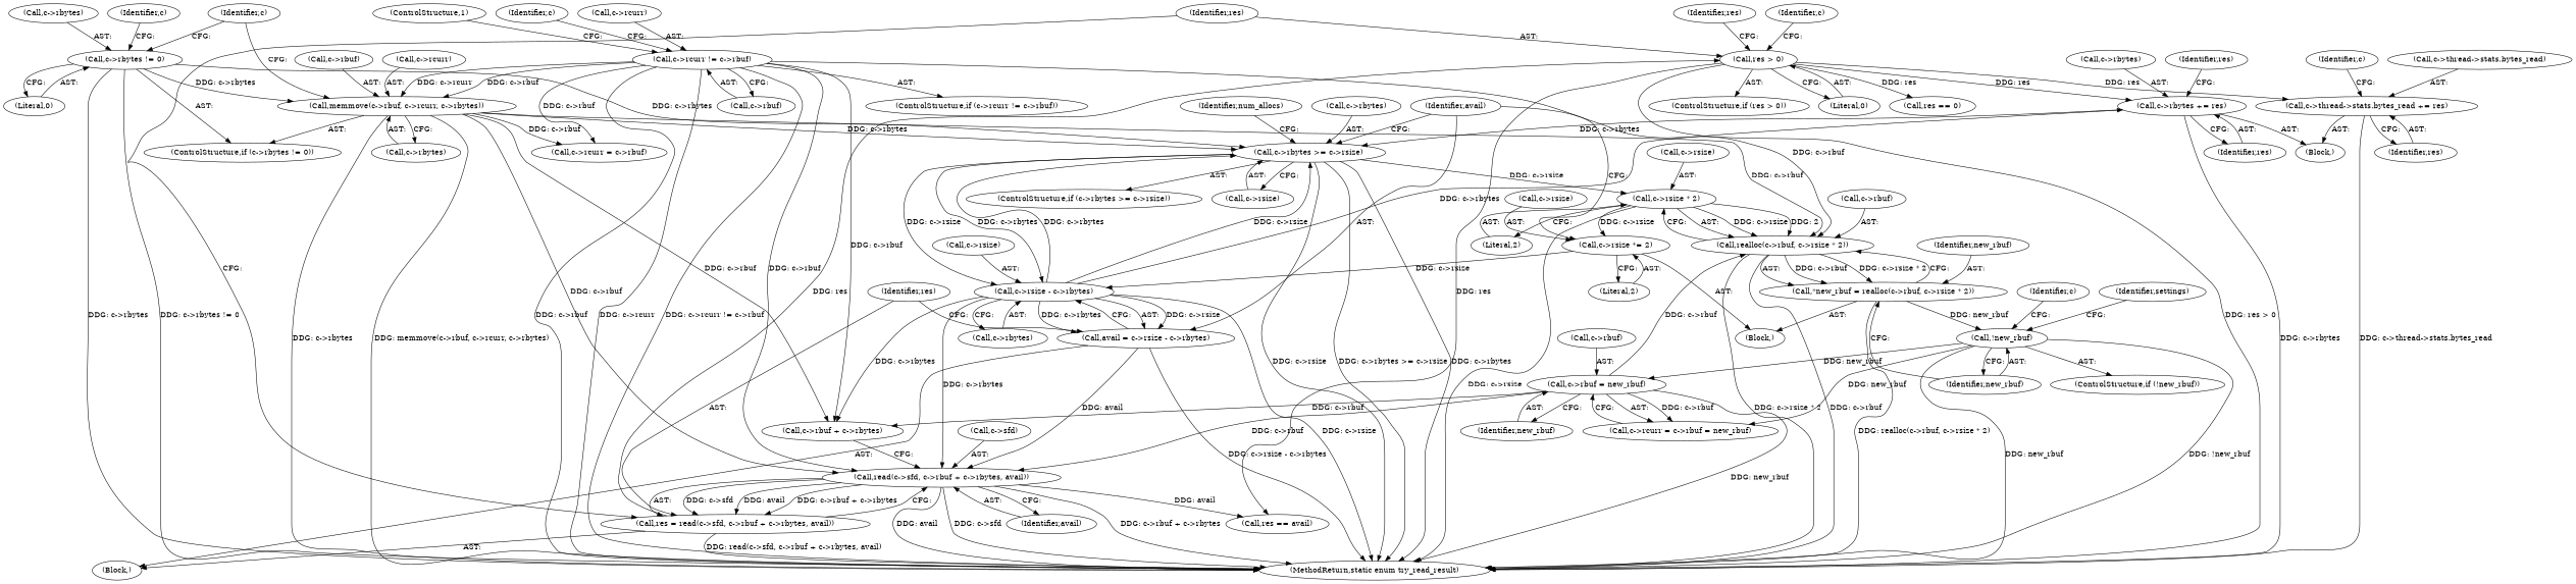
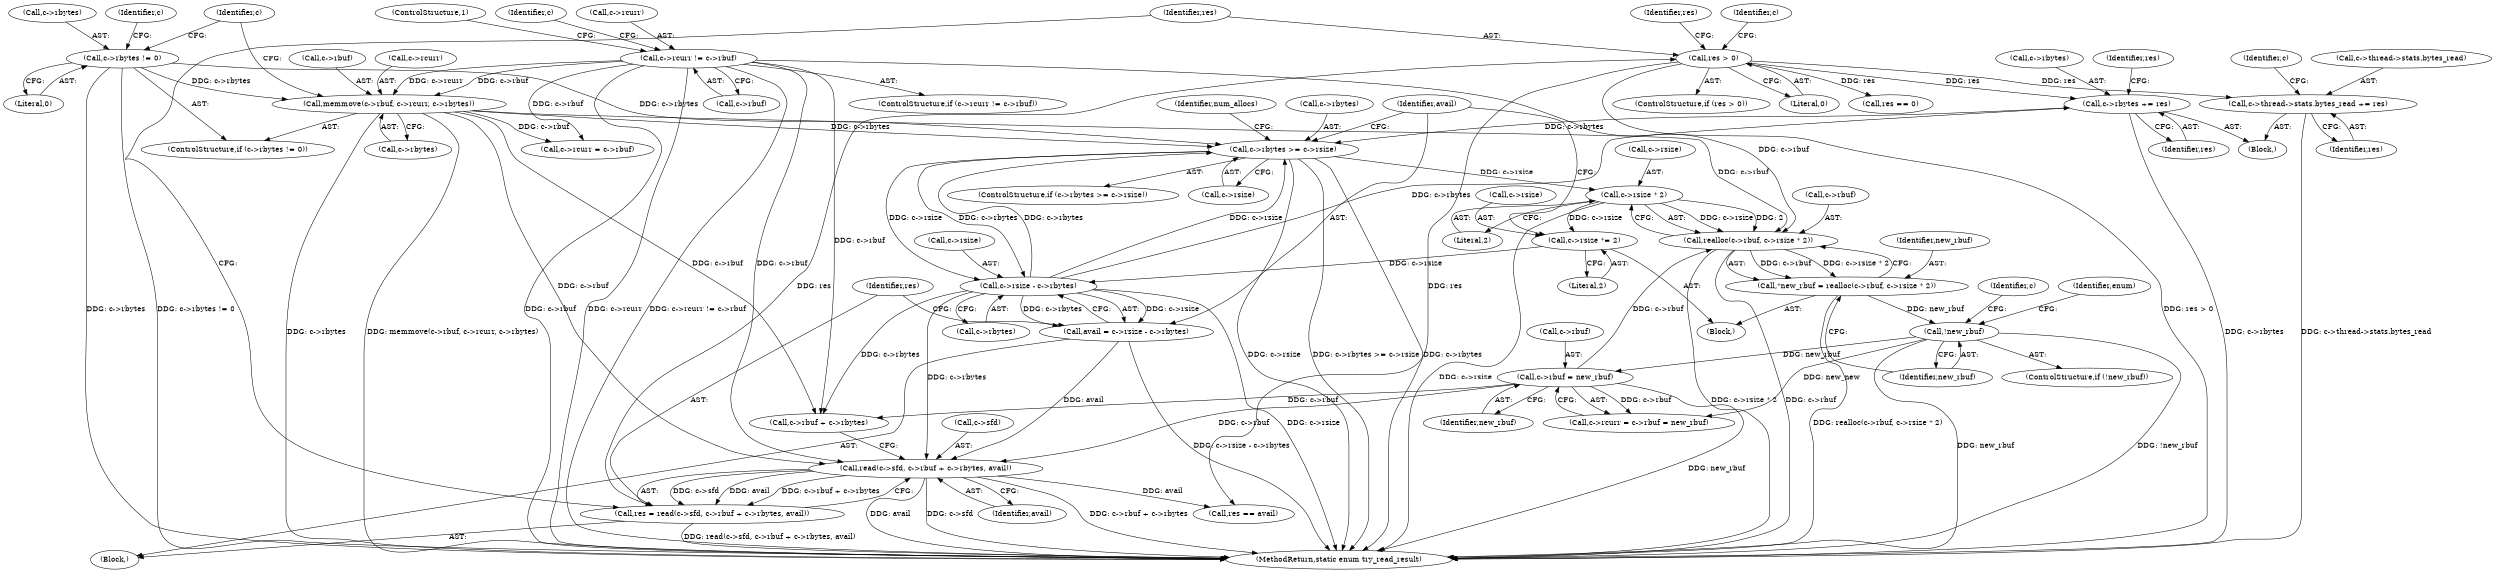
  digraph {
    n1 [label="(Call,c->thread->stats.bytes_read += res)"]
    n2 [label="(MethodReturn,static enum try_read_result)"]
    n3 [label="(Identifier,res)"]
    n4 [label="(Block,)"]
    n5 [label="(Call,res > 0)"]
    n6 [label="(Call,c->rbytes += res)"]
    n7 [label="(ControlStructure,if (res > 0))"]
    n8 [label="(Call,res == avail)"]
    n9 [label="(Literal,0)"]
    n10 [label="(Call,res == 0)"]
    n11 [label="(Call,c->rbytes >= c->rsize)"]
    n12 [label="(Identifier,res)"]
    n13 [label="(Call,res = read(c->sfd, c->rbuf + c->rbytes, avail))"]
    n14 [label="(Call,read(c->sfd, c->rbuf + c->rbytes, avail))"]
    n15 [label="(Block,)"]
    n16 [label="(Identifier,avail)"]
    n17 [label="(Call,c->rbuf = new_rbuf)"]
    n18 [label="(Call,realloc(c->rbuf, c->rsize * 2))"]
    n19 [label="(Identifier,new_rbuf)"]
    n20 [label="(Call,c->rcurr = c->rbuf = new_rbuf)"]
    n21 [label="(Call,c->rbuf + c->rbytes)"]
    n22 [label="(Call,*new_rbuf = realloc(c->rbuf, c->rsize * 2))"]
    n23 [label="(Call,c->rsize * 2)"]
    n24 [label="(Call,!new_rbuf)"]
    n25 [label="(Identifier,new_rbuf)"]
    n26 [label="(ControlStructure,if (!new_rbuf))"]
    n27 [label="(Block,)"]
    n28 [label="(Call,c->rsize *= 2)"]
    n29 [label="(Literal,2)"]
    n30 [label="(Call,c->rcurr != c->rbuf)"]
    n31 [label="(Call,memmove(c->rbuf, c->rcurr, c->rbytes))"]
    n32 [label="(ControlStructure,if (c->rcurr != c->rbuf))"]
    n33 [label="(Call,c->rcurr = c->rbuf)"]
    n34 [label="(Call,c->rbuf)"]
    n35 [label="(ControlStructure,if (c->rbytes != 0))"]
    n36 [label="(Call,c->rbytes)"]
    n37 [label="(Call,c->rsize - c->rbytes)"]
    n38 [label="(ControlStructure,if (c->rbytes >= c->rsize))"]
    n39 [label="(Call,c->rsize)"]
    n40 [label="(Call,c->rbytes != 0)"]
    n41 [label="(Literal,0)"]
    n42 [label="(Literal,2)"]
    n43 [label="(Call,avail = c->rsize - c->rbytes)"]
    n44 [label="(Call,c->rbytes)"]
    n45 [label="(Call,c->rbytes)"]
    n46 [label="(Identifier,c)"]
    n47 [label="(Call,c->rbytes)"]
    n48 [label="(Call,c->rbuf)"]
    n49 [label="(Call,c->rbuf)"]
    n50 [label="(Identifier,c)"]
    n51 [label="(Identifier,new_rbuf)"]
    n52 [label="(Call,c->rbytes)"]
    n53 [label="(Call,c->rcurr)"]
    n54 [label="(Call,c->sfd)"]
    n55 [label="(Identifier,res)"]
    n56 [label="(Identifier,c)"]
    n57 [label="(Identifier,avail)"]
    n58 [label="(Call,c->rbuf)"]
    n59 [label="(Call,c->rsize)"]
    n60 [label="(Identifier,res)"]
    n61 [label="(ControlStructure,1)"]
    n62 [label="(Identifier,c)"]
    n63 [label="(Identifier,res)"]
    n64 [label="(Call,c->thread->stats.bytes_read)"]
    n65 [label="(Identifier,res)"]
    n66 [label="(Identifier,c)"]
-   n67 [label="(Identifier,settings)"]
+   n67 [label="(Identifier,enum)"]
    n68 [label="(Call,c->rsize)"]
    n69 [label="(Call,c->rsize)"]
    n70 [label="(Call,c->rcurr)"]
    n71 [label="(Identifier,num_allocs)"]
    n72 [label="(Identifier,c)"]
    n1 -> n2 [label="DDG: c->thread->stats.bytes_read"]
    n1 -> n3 [label="CFG: "]
    n1 -> n4 [label="AST: "]
    n3 -> n1 [label="AST: "]
    n5 -> n1 [label="DDG: res"]
    n5 -> n2 [label="DDG: res > 0"]
    n5 -> n6 [label="DDG: res"]
    n5 -> n7 [label="AST: "]
    n5 -> n8 [label="DDG: res"]
    n5 -> n9 [label="CFG: "]
    n5 -> n10 [label="DDG: res"]
    n6 -> n2 [label="DDG: c->rbytes"]
    n6 -> n4 [label="AST: "]
    n6 -> n11 [label="DDG: c->rbytes"]
    n6 -> n12 [label="CFG: "]
    n9 -> n5 [label="AST: "]
    n11 -> n2 [label="DDG: c->rbytes"]
    n11 -> n2 [label="DDG: c->rsize"]
    n11 -> n2 [label="DDG: c->rbytes >= c->rsize"]
    n11 -> n23 [label="DDG: c->rsize"]
    n11 -> n37 [label="DDG: c->rsize"]
    n11 -> n37 [label="DDG: c->rbytes"]
    n11 -> n38 [label="AST: "]
    n11 -> n39 [label="CFG: "]
    n12 -> n6 [label="AST: "]
    n13 -> n2 [label="DDG: read(c->sfd, c->rbuf + c->rbytes, avail)"]
    n13 -> n5 [label="DDG: res"]
    n13 -> n14 [label="CFG: "]
    n13 -> n15 [label="AST: "]
    n14 -> n2 [label="DDG: avail"]
    n14 -> n2 [label="DDG: c->sfd"]
    n14 -> n2 [label="DDG: c->rbuf + c->rbytes"]
    n14 -> n8 [label="DDG: avail"]
    n14 -> n13 [label="AST: "]
    n14 -> n13 [label="DDG: c->sfd"]
    n14 -> n13 [label="DDG: c->rbuf + c->rbytes"]
    n14 -> n13 [label="DDG: avail"]
    n14 -> n16 [label="CFG: "]
    n16 -> n14 [label="AST: "]
    n17 -> n2 [label="DDG: new_rbuf"]
    n17 -> n14 [label="DDG: c->rbuf"]
    n17 -> n18 [label="DDG: c->rbuf"]
    n17 -> n19 [label="CFG: "]
    n17 -> n20 [label="AST: "]
    n17 -> n20 [label="DDG: c->rbuf"]
    n17 -> n21 [label="DDG: c->rbuf"]
    n18 -> n2 [label="DDG: c->rsize * 2"]
    n18 -> n2 [label="DDG: c->rbuf"]
    n18 -> n22 [label="AST: "]
    n18 -> n22 [label="DDG: c->rbuf"]
    n18 -> n22 [label="DDG: c->rsize * 2"]
    n18 -> n23 [label="CFG: "]
    n19 -> n17 [label="AST: "]
    n20 -> n17 [label="CFG: "]
    n21 -> n14 [label="CFG: "]
    n22 -> n2 [label="DDG: realloc(c->rbuf, c->rsize * 2)"]
    n22 -> n18 [label="CFG: "]
    n22 -> n24 [label="DDG: new_rbuf"]
    n22 -> n27 [label="AST: "]
    n23 -> n2 [label="DDG: c->rsize"]
    n23 -> n18 [label="AST: "]
    n23 -> n18 [label="DDG: c->rsize"]
    n23 -> n18 [label="DDG: 2"]
    n23 -> n28 [label="DDG: c->rsize"]
    n23 -> n29 [label="CFG: "]
    n24 -> n2 [label="DDG: new_rbuf"]
    n24 -> n2 [label="DDG: !new_rbuf"]
    n24 -> n17 [label="DDG: new_rbuf"]
-   n24 -> n20 [label="DDG: new_rbuf"]
+   n24 -> n20 [label="DDG: new_new"]
    n24 -> n25 [label="CFG: "]
    n24 -> n26 [label="AST: "]
    n25 -> n22 [label="CFG: "]
    n25 -> n24 [label="AST: "]
    n28 -> n27 [label="AST: "]
    n28 -> n37 [label="DDG: c->rsize"]
    n28 -> n42 [label="CFG: "]
    n29 -> n23 [label="AST: "]
    n30 -> n2 [label="DDG: c->rbuf"]
    n30 -> n2 [label="DDG: c->rcurr"]
    n30 -> n2 [label="DDG: c->rcurr != c->rbuf"]
    n30 -> n14 [label="DDG: c->rbuf"]
    n30 -> n18 [label="DDG: c->rbuf"]
    n30 -> n21 [label="DDG: c->rbuf"]
    n30 -> n31 [label="DDG: c->rbuf"]
    n30 -> n31 [label="DDG: c->rcurr"]
    n30 -> n32 [label="AST: "]
    n30 -> n33 [label="DDG: c->rbuf"]
    n30 -> n34 [label="CFG: "]
    n31 -> n2 [label="DDG: c->rbytes"]
    n31 -> n2 [label="DDG: memmove(c->rbuf, c->rcurr, c->rbytes)"]
    n31 -> n11 [label="DDG: c->rbytes"]
    n31 -> n14 [label="DDG: c->rbuf"]
    n31 -> n18 [label="DDG: c->rbuf"]
    n31 -> n21 [label="DDG: c->rbuf"]
    n31 -> n33 [label="DDG: c->rbuf"]
    n31 -> n35 [label="AST: "]
    n31 -> n36 [label="CFG: "]
    n34 -> n30 [label="AST: "]
    n36 -> n31 [label="AST: "]
    n37 -> n2 [label="DDG: c->rsize"]
    n37 -> n6 [label="DDG: c->rbytes"]
    n37 -> n11 [label="DDG: c->rbytes"]
    n37 -> n11 [label="DDG: c->rsize"]
    n37 -> n14 [label="DDG: c->rbytes"]
    n37 -> n21 [label="DDG: c->rbytes"]
    n37 -> n43 [label="AST: "]
    n37 -> n43 [label="DDG: c->rsize"]
    n37 -> n43 [label="DDG: c->rbytes"]
    n37 -> n44 [label="CFG: "]
    n39 -> n11 [label="AST: "]
    n40 -> n2 [label="DDG: c->rbytes"]
    n40 -> n2 [label="DDG: c->rbytes != 0"]
    n40 -> n11 [label="DDG: c->rbytes"]
    n40 -> n31 [label="DDG: c->rbytes"]
    n40 -> n35 [label="AST: "]
    n40 -> n41 [label="CFG: "]
    n41 -> n40 [label="AST: "]
    n42 -> n28 [label="AST: "]
    n43 -> n2 [label="DDG: c->rsize - c->rbytes"]
    n43 -> n14 [label="DDG: avail"]
    n43 -> n15 [label="AST: "]
    n43 -> n37 [label="CFG: "]
    n44 -> n37 [label="AST: "]
    n45 -> n6 [label="AST: "]
    n46 -> n5 [label="CFG: "]
    n47 -> n11 [label="AST: "]
    n48 -> n17 [label="AST: "]
    n49 -> n18 [label="AST: "]
    n50 -> n24 [label="CFG: "]
    n51 -> n22 [label="AST: "]
    n52 -> n40 [label="AST: "]
    n53 -> n31 [label="AST: "]
    n54 -> n14 [label="AST: "]
    n55 -> n6 [label="CFG: "]
    n56 -> n30 [label="CFG: "]
    n57 -> n11 [label="CFG: "]
    n57 -> n28 [label="CFG: "]
    n57 -> n43 [label="AST: "]
    n58 -> n31 [label="AST: "]
    n59 -> n28 [label="AST: "]
    n60 -> n13 [label="AST: "]
    n60 -> n43 [label="CFG: "]
    n61 -> n30 [label="CFG: "]
    n62 -> n1 [label="CFG: "]
    n63 -> n5 [label="CFG: "]
    n64 -> n1 [label="AST: "]
    n65 -> n5 [label="AST: "]
    n65 -> n13 [label="CFG: "]
    n66 -> n40 [label="CFG: "]
    n67 -> n24 [label="CFG: "]
    n68 -> n23 [label="AST: "]
    n69 -> n37 [label="AST: "]
    n70 -> n30 [label="AST: "]
    n71 -> n11 [label="CFG: "]
    n72 -> n31 [label="CFG: "]
    n72 -> n40 [label="CFG: "]
  }
